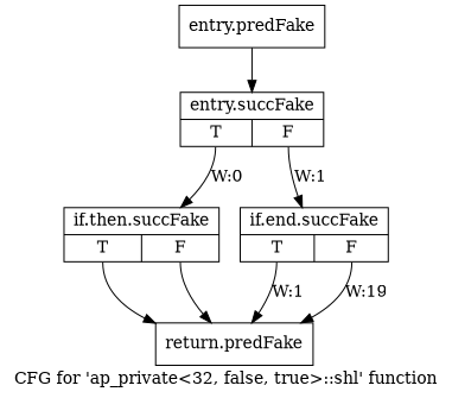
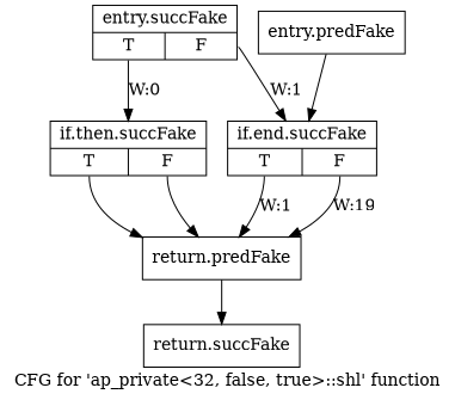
  digraph {
    label="CFG for 'ap_private\<32, false, true\>::shl' function"
    node [shape=record filename="/home/omerfaruk/tools/Xilinx/Vitis_HLS/2023.2/include/etc/ap_private.h" linenumber=1864]
    edge [execusionnum=18 filename="/home/omerfaruk/tools/Xilinx/Vitis_HLS/2023.2/include/etc/ap_private.h" tailport=s0]
    n1 [label="{entry.predFake}" filename="" linenumber=""]
    n2 [label="{entry.succFake|{<s0>T|<s1>F}}" linenumber=1852]
    n3 [label="{if.then.succFake|{<s0>T|<s1>F}}" linenumber=1853]
    n4 [label="{if.end.succFake|{<s0>T|<s1>F}}" linenumber=1858]
    n5 [label="{return.predFake}"]
-   n1 -> n2
+   n6 [label="{return.succFake}"]
+   n1 -> n4
    n2 -> n3 [execusionnum=0 label="W:0"]
    n2 -> n4 [label="W:1" tailport=s1]
    n3 -> n5 [execusionnum=0]
    n3 -> n5 [execusionnum=0 tailport=s1]
    n4 -> n5 [execusionnum=0 label="W:1"]
    n4 -> n5 [label="W:19" tailport=s1]
+   n5 -> n6
  }
